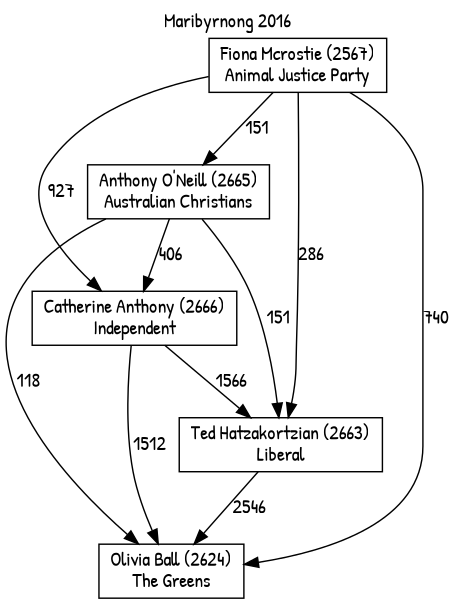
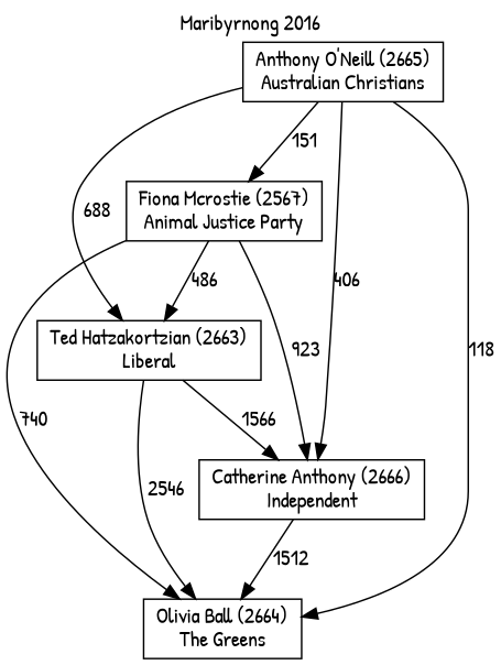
  digraph {
    fontname="Patrick Hand"
    label="Maribyrnong 2016"
    labelloc=t
    mclimit=10
    node [fontname="Patrick Hand" shape=box]
    edge [fontname="Patrick Hand"]
    n1 [label="Ted Hatzakortzian (2663)\nLiberal"]
-   n2 [label="Olivia Ball (2624)\nThe Greens"]
+   n2 [label="Olivia Ball (2664)\nThe Greens"]
    n3 [label="Catherine Anthony (2666)\nIndependent"]
    n4 [label="Fiona Mcrostie (2567)\nAnimal Justice Party"]
    n5 [label="Anthony O'Neill (2665)\nAustralian Christians"]
    n1 -> n2 [label=2546]
-   n3 -> n1 [label=1566]
+   n1 -> n3 [label=1566]
    n3 -> n2 [label=1512]
-   n4 -> n1 [label=286]
+   n4 -> n1 [label=486]
    n4 -> n2 [label=740]
-   n4 -> n3 [label=927]
-   n5 -> n1 [label=151]
+   n4 -> n3 [label=923]
+   n5 -> n1 [label=688]
    n5 -> n2 [label=118]
    n5 -> n3 [label=406]
-   n4 -> n5 [label=151]
+   n5 -> n4 [label=151]
  }
